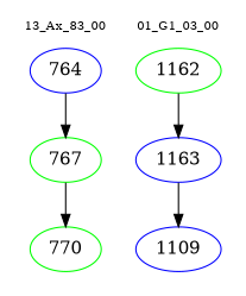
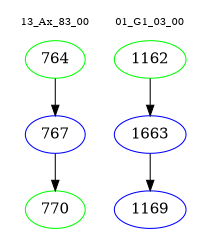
  digraph {
    node [color=green]
    edge [color=black]
-   n1 [color=blue label=764]
-   n2 [label=767]
+   n1 [label=764]
+   n2 [color=blue label=767]
    n3 [label=770]
    n4 [label=1162]
-   n5 [color=blue label=1163]
-   n6 [color=blue label=1109]
+   n5 [color=blue label=1663]
+   n6 [color=blue label=1169]
    subgraph cluster_1 {
      color=white
      fontsize=10
      label="13_Ax_83_00"
      n1
      n2
      n3
    }
    subgraph cluster_2 {
      color=white
      fontsize=10
      label="01_G1_03_00"
      n4
      n5
      n6
    }
    n1 -> n2
    n2 -> n3
    n4 -> n5
    n5 -> n6
  }
